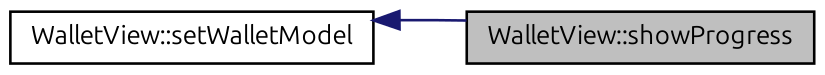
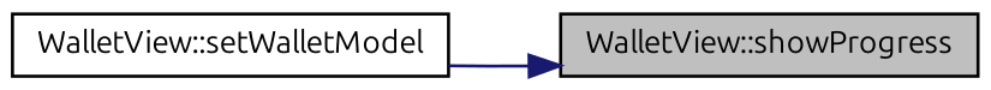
  digraph {
    rankdir=RL
    fontname=Ubuntu
    node [color=black fontname=Ubuntu fontsize=10 shape=record style=filled]
    n1 [fillcolor=grey75 fontcolor=black height=0.2 label="WalletView::showProgress" width=0.4]
    n2 [fillcolor=white height=0.2 label="WalletView::setWalletModel" width=0.4]
-   n2 -> n1 [color=midnightblue dir=back fontname=Ubuntu fontsize=10 labelfontname=Helvetica labelfontsize=10 style=solid]
+   n1 -> n2 [color=midnightblue dir=back fontname=Ubuntu fontsize=10 labelfontname=Helvetica labelfontsize=10 style=solid]
  }
